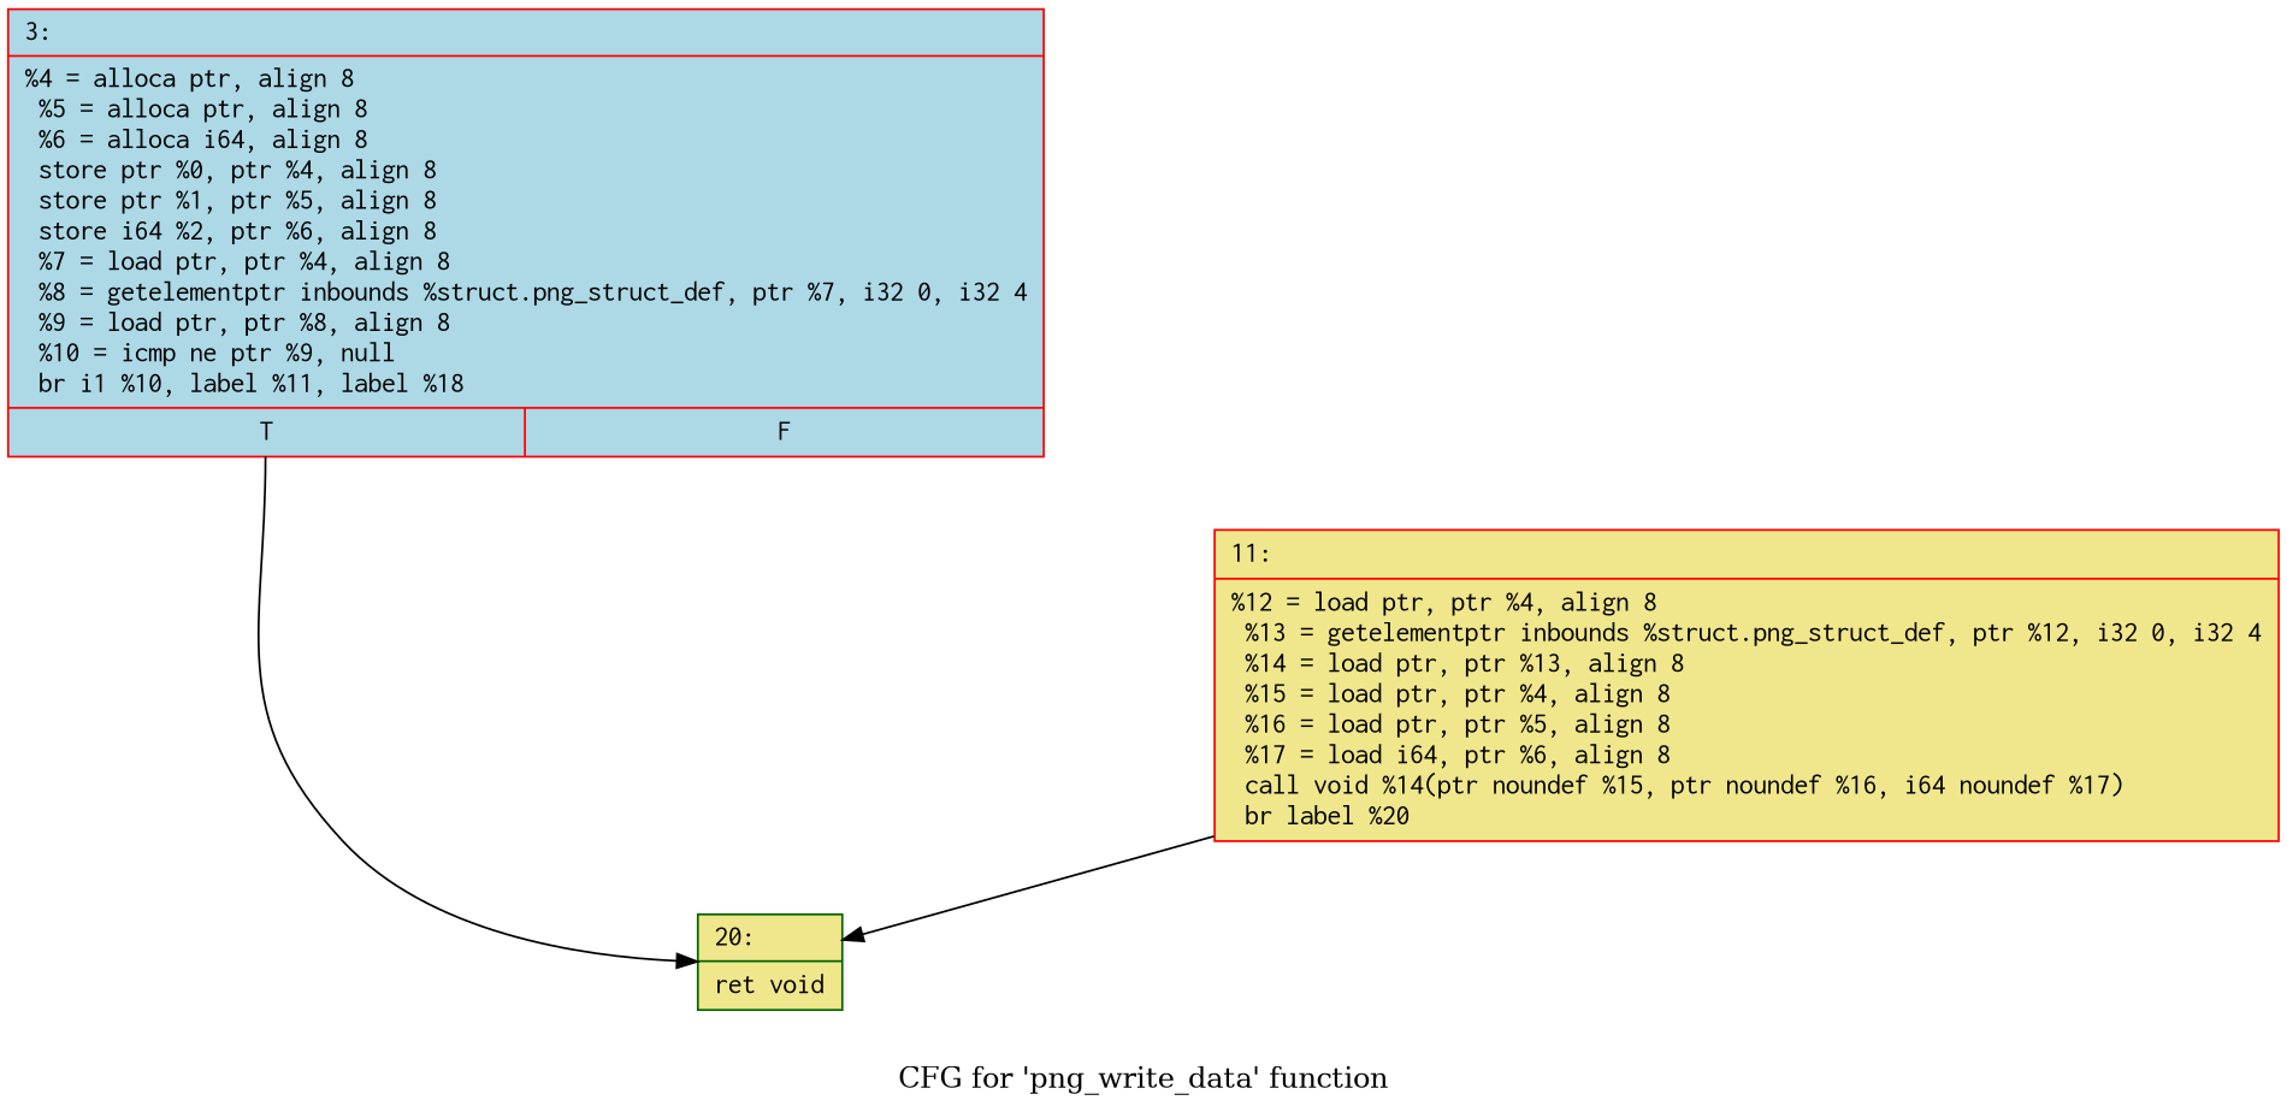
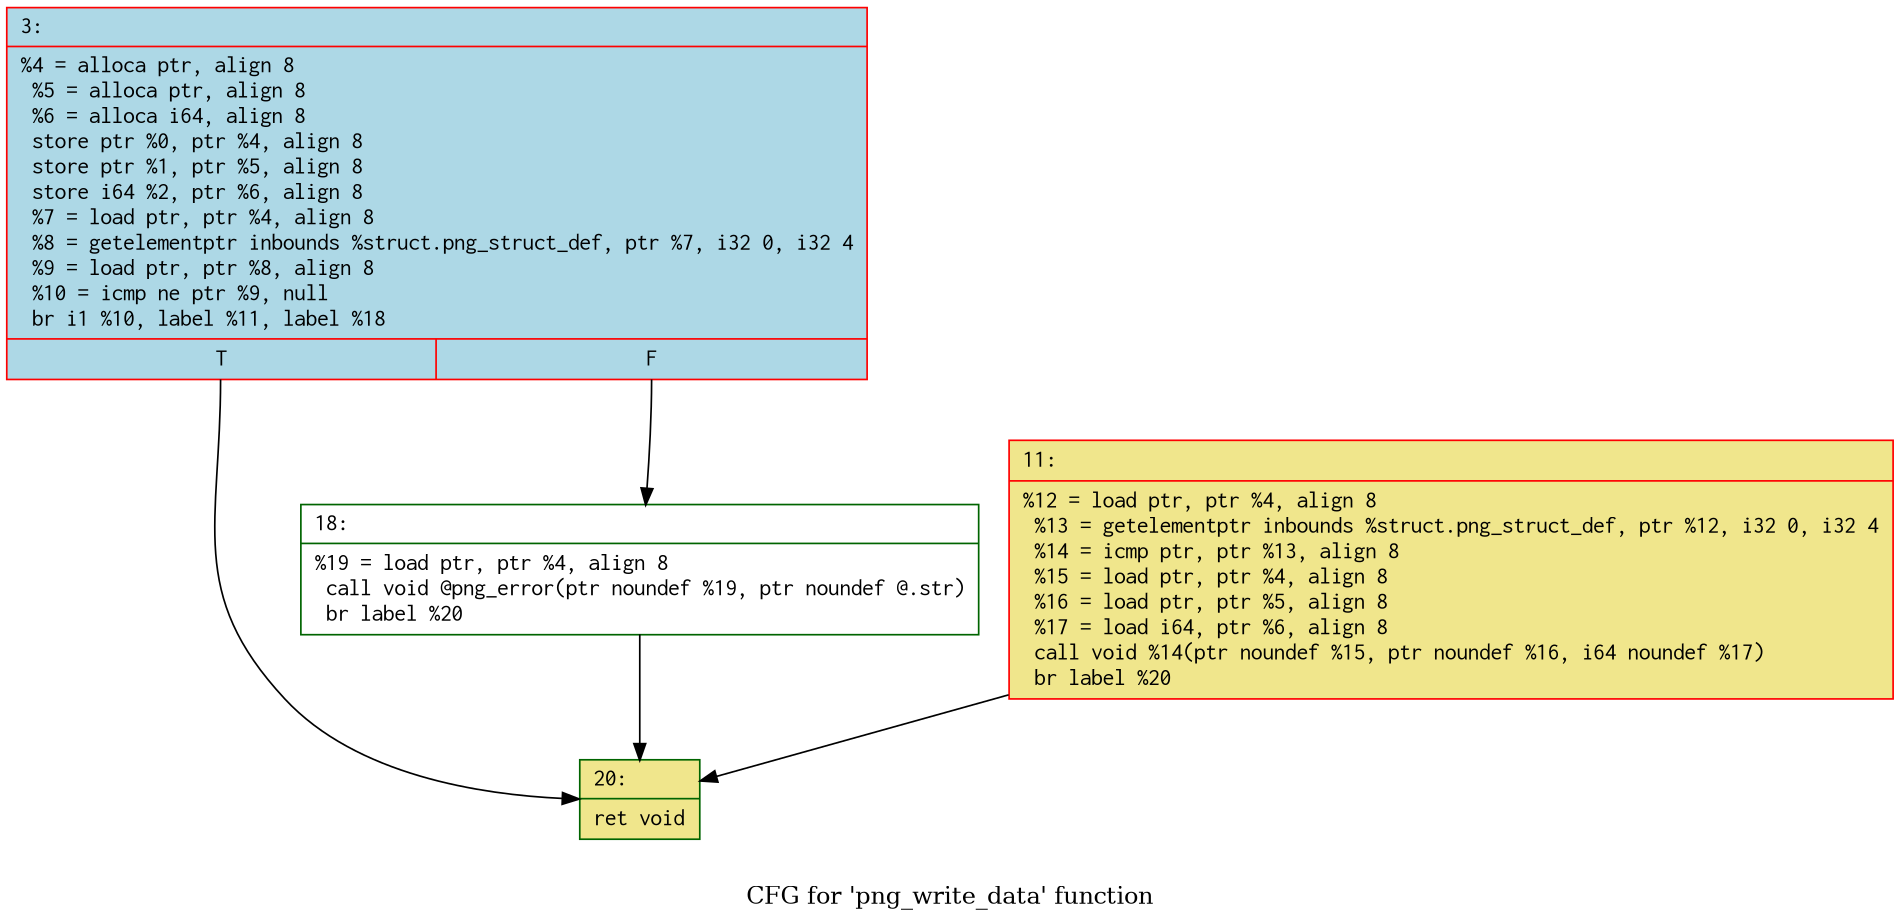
  digraph {
    label="CFG for 'png_write_data' function"
    node [color=red fillcolor=khaki fontname=Courier shape=record style=filled]
    n1 [fillcolor=lightblue label="{3:\l|  %4 = alloca ptr, align 8\l  %5 = alloca ptr, align 8\l  %6 = alloca i64, align 8\l  store ptr %0, ptr %4, align 8\l  store ptr %1, ptr %5, align 8\l  store i64 %2, ptr %6, align 8\l  %7 = load ptr, ptr %4, align 8\l  %8 = getelementptr inbounds %struct.png_struct_def, ptr %7, i32 0, i32 4\l  %9 = load ptr, ptr %8, align 8\l  %10 = icmp ne ptr %9, null\l  br i1 %10, label %11, label %18\l|{<s0>T|<s1>F}}"]
+   n2 [color=darkgreen fillcolor=white label="{18:\l|  %19 = load ptr, ptr %4, align 8\l  call void @png_error(ptr noundef %19, ptr noundef @.str)\l  br label %20\l}"]
    n3 [color=darkgreen label="{20:\l|  ret void\l}"]
-   n4 [label="{11:\l|  %12 = load ptr, ptr %4, align 8\l  %13 = getelementptr inbounds %struct.png_struct_def, ptr %12, i32 0, i32 4\l  %14 = load ptr, ptr %13, align 8\l  %15 = load ptr, ptr %4, align 8\l  %16 = load ptr, ptr %5, align 8\l  %17 = load i64, ptr %6, align 8\l  call void %14(ptr noundef %15, ptr noundef %16, i64 noundef %17)\l  br label %20\l}"]
+   n4 [label="{11:\l|  %12 = load ptr, ptr %4, align 8\l  %13 = getelementptr inbounds %struct.png_struct_def, ptr %12, i32 0, i32 4\l  %14 = icmp ptr, ptr %13, align 8\l  %15 = load ptr, ptr %4, align 8\l  %16 = load ptr, ptr %5, align 8\l  %17 = load i64, ptr %6, align 8\l  call void %14(ptr noundef %15, ptr noundef %16, i64 noundef %17)\l  br label %20\l}"]
+   n1 -> n2 [tailport=s1]
    n1 -> n3 [tailport=s0]
+   n2 -> n3
    n4 -> n3
  }
